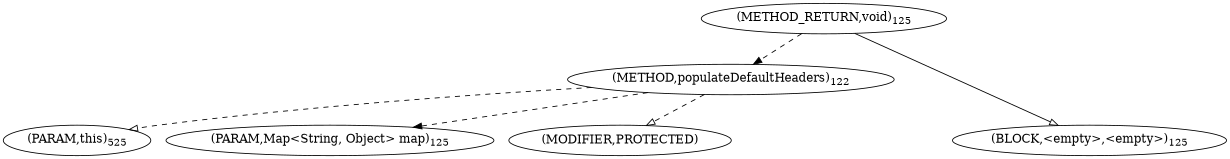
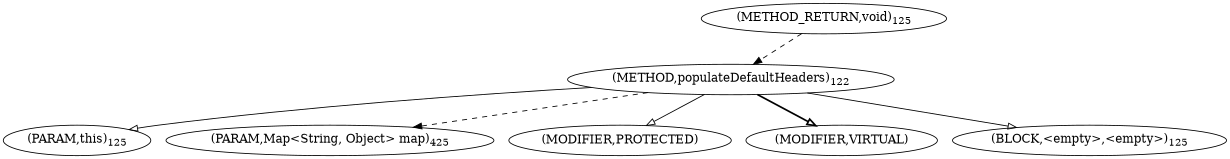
  digraph {
    edge [arrowhead=onormal style=dashed]
    n1 [label=<(METHOD,populateDefaultHeaders)<SUB>122</SUB>>]
-   n2 [label=<(PARAM,this)<SUB>525</SUB>>]
-   n3 [label=<(PARAM,Map&lt;String, Object&gt; map)<SUB>125</SUB>>]
+   n2 [label=<(PARAM,this)<SUB>125</SUB>>]
+   n3 [label=<(PARAM,Map&lt;String, Object&gt; map)<SUB>425</SUB>>]
    n4 [label=<(BLOCK,&lt;empty&gt;,&lt;empty&gt;)<SUB>125</SUB>>]
    n5 [label=<(MODIFIER,PROTECTED)>]
+   n6 [label=<(MODIFIER,VIRTUAL)>]
    n7 [label=<(METHOD_RETURN,void)<SUB>125</SUB>>]
-   n1 -> n2
+   n1 -> n2 [style=solid]
    n1 -> n3 [arrowhead=normal]
-   n7 -> n4 [style=solid]
-   n1 -> n5
+   n1 -> n4 [style=solid]
+   n1 -> n5 [style=solid]
+   n1 -> n6 [style=bold]
    n7 -> n1 [arrowhead=normal]
  }
